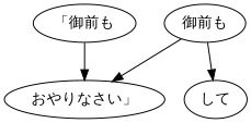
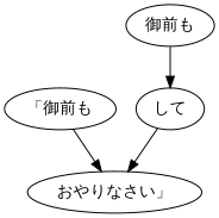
  digraph {
    n1 [label="「御前も"]
    n2 [label="おやりなさい」"]
    n3 [label="御前も"]
    n4 [label="して"]
    n1 -> n2
    n3 -> n4
-   n3 -> n2
+   n4 -> n2
  }
